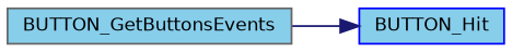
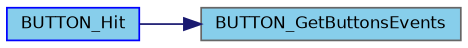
  digraph {
    rankdir=LR
    node [fillcolor=skyblue fontname=Helvetica fontsize=10 shape=record style=filled]
    n1 [color=gray40 fontcolor=black height=0.2 label=BUTTON_GetButtonsEvents width=0.4]
    n2 [color=blue height=0.2 label=BUTTON_Hit width=0.4]
-   n1 -> n2 [color=midnightblue fontname=Helvetica fontsize=10 labelfontname=Helvetica labelfontsize=10 style=solid]
+   n2 -> n1 [color=midnightblue fontname=Helvetica fontsize=10 labelfontname=Helvetica labelfontsize=10 style=solid]
  }
